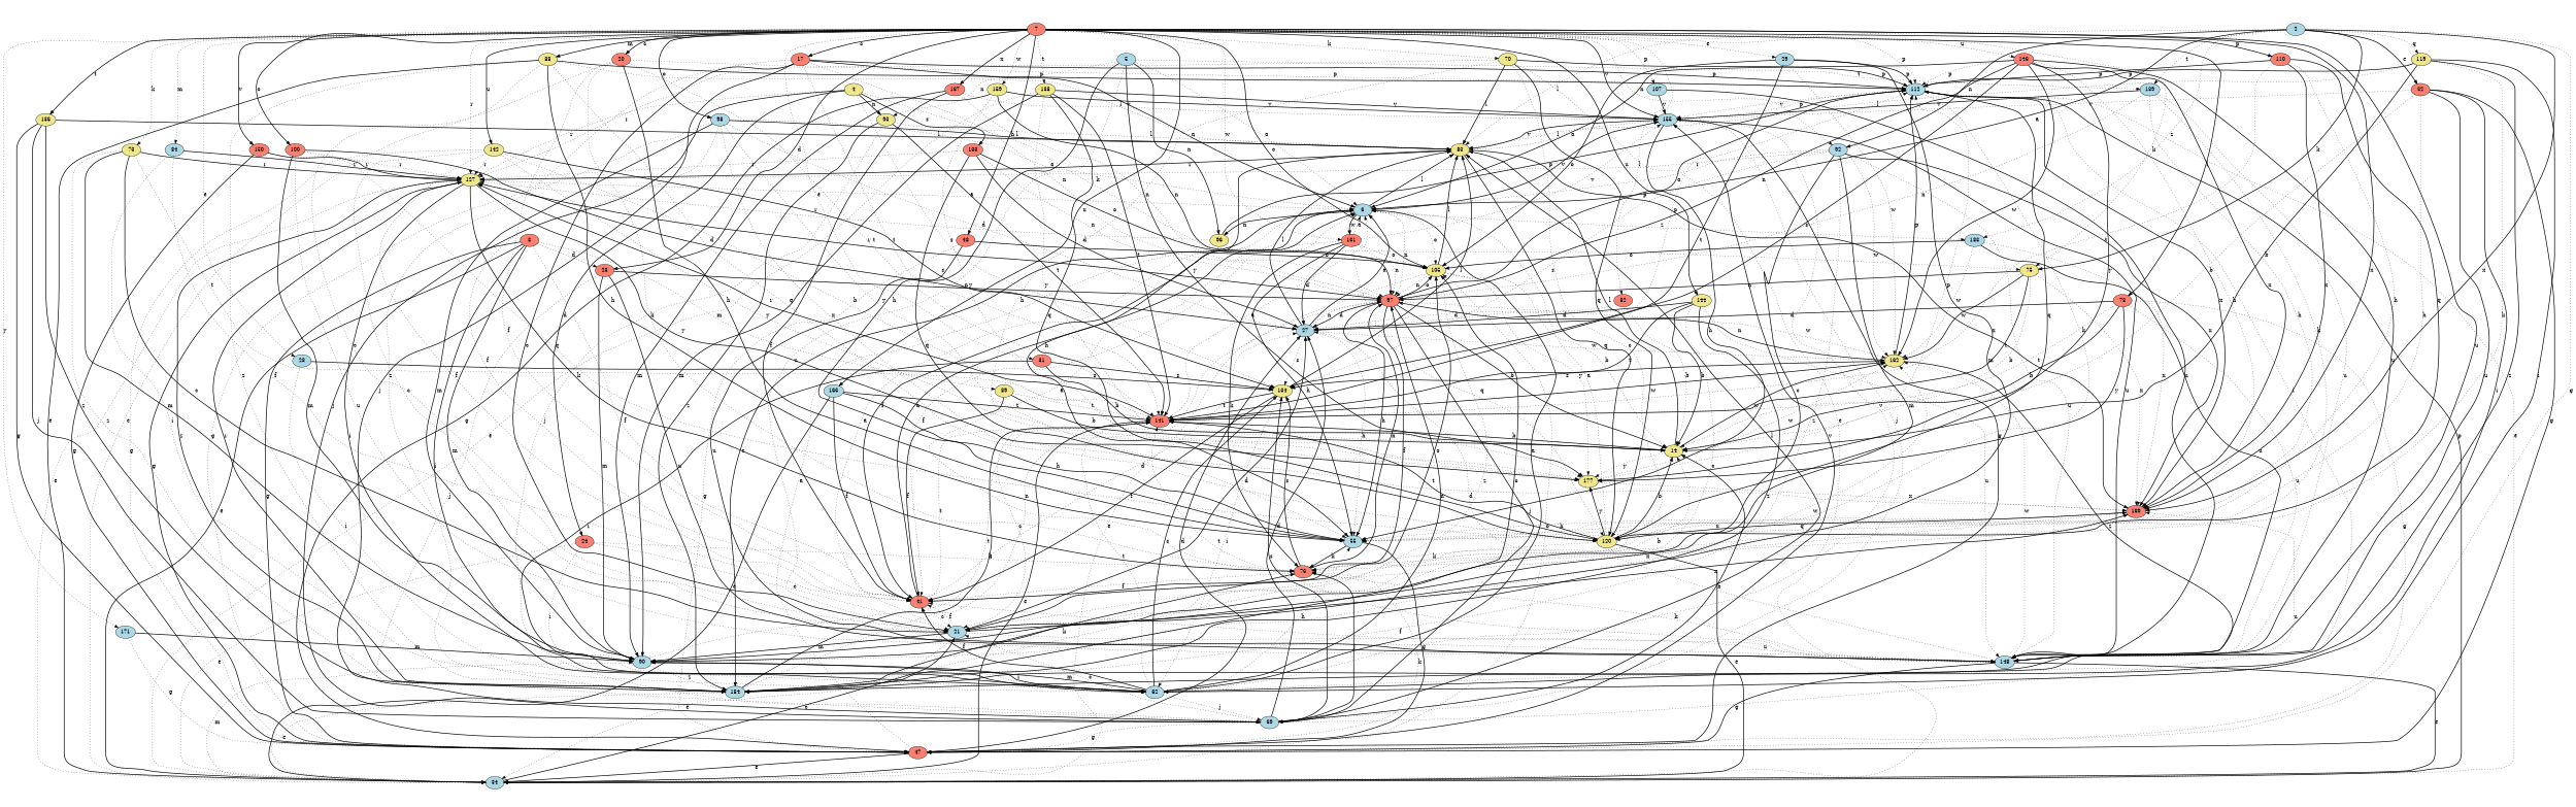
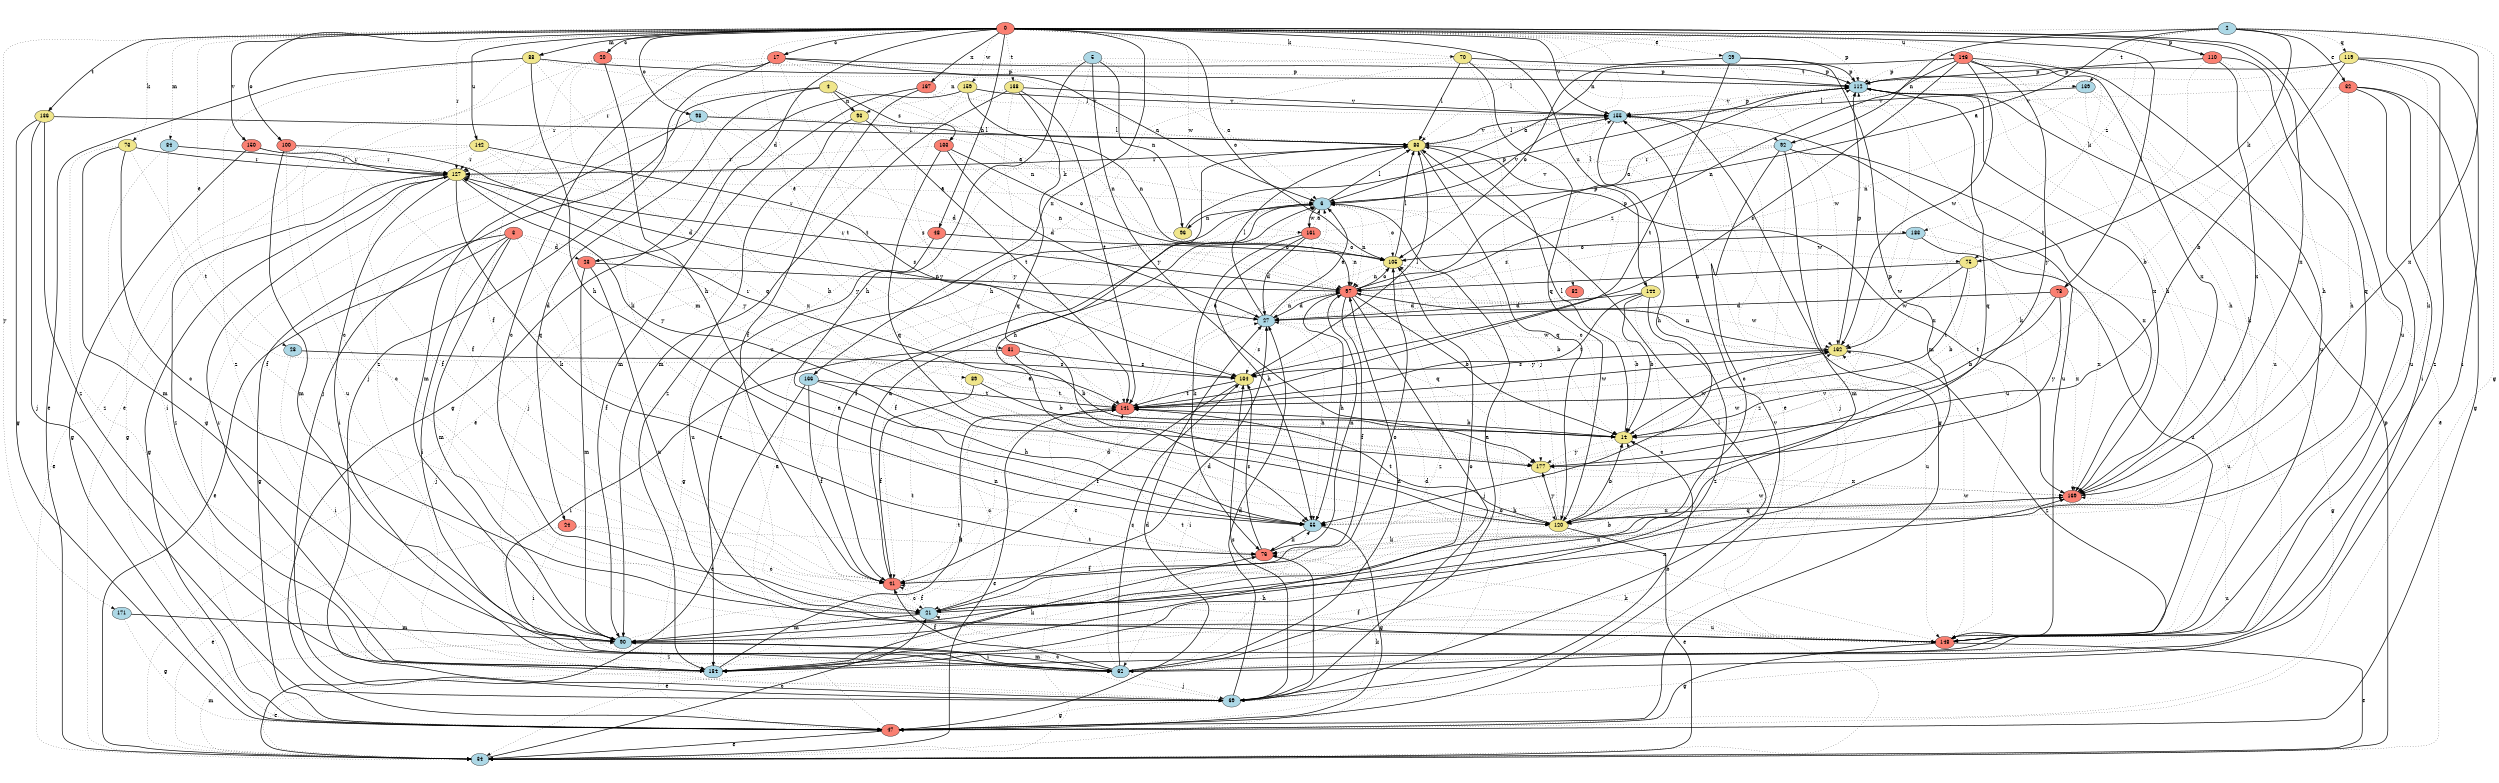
  strict digraph {
    node [fillcolor=salmon style=filled]
    edge [style=bold]
-   0 [label=7]
+   0
    17
    20
    23
    28 [fillcolor=lightblue]
    29 [fillcolor=lightblue]
    31
    48
    70 [fillcolor=khaki]
    73 [fillcolor=khaki]
    75 [fillcolor=khaki]
    78
    82
    84 [fillcolor=lightblue]
    88 [fillcolor=khaki]
    92 [fillcolor=lightblue]
    98 [fillcolor=lightblue]
    100
    105 [fillcolor=khaki]
-   107 [fillcolor=lightblue]
    110
    112 [fillcolor=lightblue]
    127 [fillcolor=khaki]
    136 [fillcolor=khaki]
    138 [fillcolor=khaki]
    142 [fillcolor=khaki]
    144 [fillcolor=khaki]
    146
-   148 [fillcolor=lightblue]
+   148
    150
    155 [fillcolor=lightblue]
    159 [fillcolor=khaki]
    161
    166 [fillcolor=lightblue]
    167
    169
    171 [fillcolor=lightblue]
    6 [fillcolor=lightblue]
    69 [fillcolor=lightblue]
    97
    184 [fillcolor=lightblue]
    21 [fillcolor=lightblue]
    141
    34 [fillcolor=lightblue]
    41
    55 [fillcolor=lightblue]
    76
    90 [fillcolor=lightblue]
    62 [fillcolor=lightblue]
    134 [fillcolor=khaki]
    162 [fillcolor=khaki]
    14 [fillcolor=khaki]
    47
    83 [fillcolor=khaki]
    120 [fillcolor=khaki]
    177 [fillcolor=khaki]
    27 [fillcolor=lightblue]
    2 [fillcolor=lightblue]
    32
    119 [fillcolor=khaki]
    139 [fillcolor=lightblue]
    183 [fillcolor=lightblue]
    96 [fillcolor=khaki]
    3
    89 [fillcolor=khaki]
    4 [fillcolor=khaki]
    24
    93 [fillcolor=khaki]
    133
    5 [fillcolor=lightblue]
    0 -> 17 [label=c]
    0 -> 20 [label=c]
    0 -> 23 [label=d]
    0 -> 28 [label=e style=dotted]
    0 -> 29 [label=e style=dotted]
    0 -> 31 [label=e style=dotted]
    0 -> 48 [label=h]
    0 -> 70 [label=k style=dotted]
    0 -> 73 [label=k style=dotted]
    0 -> 75 [label=k style=dotted]
    0 -> 78 [label=l]
    0 -> 82 [label=l style=dotted]
    0 -> 84 [label=m style=dotted]
    0 -> 88 [label=m]
    0 -> 92 [label=n style=dotted]
    0 -> 98 [label=o]
    0 -> 100 [label=o]
    0 -> 105 [label=o]
-   0 -> 107 [label=p style=dotted]
    0 -> 110 [label=p]
    0 -> 112 [label=p style=dotted]
    0 -> 127 [label=r style=dotted]
    0 -> 136 [label=t]
    0 -> 138 [label=t style=dotted]
    0 -> 142 [label=u]
    0 -> 144 [label=u]
    0 -> 146 [label=u style=dotted]
    0 -> 148 [label=u]
    0 -> 150 [label=v]
    0 -> 155 [label=v]
    0 -> 159 [label=w style=dotted]
    0 -> 161 [label=w style=dotted]
    0 -> 166 [label=x]
    0 -> 167 [label=x]
    0 -> 169 [label=x]
    0 -> 171 [label=y style=dotted]
    17 -> 112 [label=p]
    17 -> 6 [label=a]
    17 -> 69 [label=j]
    17 -> 97 [label=n style=dotted]
    17 -> 184 [label=z style=dotted]
    17 -> 21 [label=c]
    17 -> 141 [label=t style=dotted]
    20 -> 112 [label=p style=dotted]
    20 -> 141 [label=t style=dotted]
    20 -> 34 [label=e style=dotted]
    20 -> 41 [label=f style=dotted]
    20 -> 55 [label=h]
    20 -> 76 [label=k style=dotted]
    23 -> 148 [label=u]
    23 -> 69 [label=j style=dotted]
    23 -> 97 [label=n]
    23 -> 90 [label=m]
    28 -> 62 [label=i style=dotted]
    28 -> 134 [label=s]
    29 -> 105 [label=o]
    29 -> 112 [label=p]
    29 -> 141 [label=t]
    29 -> 90 [label=m]
    29 -> 162 [label=w style=dotted]
    31 -> 62 [label=i]
    31 -> 134 [label=s]
    31 -> 14 [label=b]
    48 -> 105 [label=o]
    48 -> 148 [label=u]
    48 -> 47 [label=g style=dotted]
    70 -> 112 [label=p]
    70 -> 127 [label=r style=dotted]
    70 -> 21 [label=c style=dotted]
    70 -> 34 [label=e style=dotted]
    70 -> 55 [label=h style=dotted]
    70 -> 83 [label=l]
    70 -> 120 [label=q]
    73 -> 127 [label=r]
    73 -> 184 [label=z style=dotted]
    73 -> 21 [label=c]
    73 -> 141 [label=t style=dotted]
    73 -> 90 [label=m]
    75 -> 169 [label=x style=dotted]
    75 -> 97 [label=n]
    75 -> 141 [label=t]
    75 -> 162 [label=w]
    75 -> 14 [label=b style=dotted]
    78 -> 148 [label=u style=dotted]
    78 -> 141 [label=t style=dotted]
    78 -> 14 [label=b]
    78 -> 47 [label=g style=dotted]
    78 -> 177 [label=y]
    78 -> 27 [label=d]
    82 -> 14 [label=b style=dotted]
    82 -> 27 [label=d style=dotted]
    84 -> 127 [label=r]
    84 -> 41 [label=f style=dotted]
    84 -> 62 [label=i style=dotted]
    88 -> 112 [label=p]
    88 -> 184 [label=z style=dotted]
    88 -> 21 [label=c style=dotted]
    88 -> 34 [label=e]
    88 -> 55 [label=h]
    88 -> 83 [label=l style=dotted]
    88 -> 120 [label=q style=dotted]
    92 -> 127 [label=r style=dotted]
    92 -> 148 [label=u style=dotted]
    92 -> 169 [label=x]
    92 -> 6 [label=a style=dotted]
    92 -> 184 [label=z style=dotted]
    92 -> 21 [label=c]
    92 -> 90 [label=m]
    92 -> 134 [label=s style=dotted]
    92 -> 162 [label=w style=dotted]
    98 -> 169 [label=x style=dotted]
    98 -> 6 [label=a style=dotted]
    98 -> 41 [label=f style=dotted]
    98 -> 90 [label=m]
    98 -> 47 [label=g style=dotted]
    98 -> 83 [label=l]
    98 -> 177 [label=y style=dotted]
    98 -> 27 [label=d style=dotted]
    100 -> 127 [label=r style=dotted]
    100 -> 148 [label=u style=dotted]
    100 -> 90 [label=m]
    100 -> 27 [label=d]
    105 -> 97 [label=n style=dotted]
    105 -> 184 [label=z style=dotted]
    105 -> 34 [label=e style=dotted]
    105 -> 14 [label=b style=dotted]
    105 -> 83 [label=l]
    105 -> 177 [label=y style=dotted]
-   107 -> 148 [label=u]
-   107 -> 155 [label=v]
    110 -> 112 [label=p]
    110 -> 169 [label=x]
    110 -> 141 [label=t style=dotted]
    110 -> 55 [label=h style=dotted]
    110 -> 120 [label=q]
    112 -> 155 [label=v style=dotted]
    112 -> 169 [label=x]
    112 -> 34 [label=e style=dotted]
    112 -> 76 [label=k style=dotted]
    112 -> 62 [label=i style=dotted]
    112 -> 120 [label=q]
    127 -> 6 [label=a style=dotted]
    127 -> 184 [label=z]
    127 -> 34 [label=e style=dotted]
    127 -> 76 [label=k]
    127 -> 62 [label=i]
    127 -> 47 [label=g]
    127 -> 177 [label=y]
    136 -> 69 [label=j]
    136 -> 184 [label=z]
    136 -> 47 [label=g]
    136 -> 83 [label=l]
    138 -> 155 [label=v]
    138 -> 141 [label=t]
    138 -> 34 [label=e style=dotted]
    138 -> 90 [label=m]
    138 -> 120 [label=q]
    138 -> 177 [label=y style=dotted]
    142 -> 127 [label=r style=dotted]
    142 -> 21 [label=c style=dotted]
    142 -> 41 [label=f style=dotted]
    142 -> 134 [label=s]
    142 -> 14 [label=b style=dotted]
    142 -> 47 [label=g style=dotted]
    142 -> 177 [label=y style=dotted]
    144 -> 148 [label=u style=dotted]
    144 -> 184 [label=z]
    144 -> 21 [label=c style=dotted]
    144 -> 141 [label=t]
    144 -> 14 [label=b]
    144 -> 27 [label=d]
    146 -> 112 [label=p style=dotted]
    146 -> 148 [label=u]
    146 -> 169 [label=x]
    146 -> 6 [label=a]
    146 -> 97 [label=n]
    146 -> 55 [label=h style=dotted]
    146 -> 134 [label=s]
    146 -> 162 [label=w]
    146 -> 177 [label=y]
    148 -> 141 [label=t style=dotted]
    148 -> 34 [label=e]
    148 -> 41 [label=f style=dotted]
    148 -> 76 [label=k style=dotted]
    148 -> 162 [label=w style=dotted]
    148 -> 47 [label=g]
    148 -> 27 [label=d style=dotted]
    150 -> 127 [label=r]
    150 -> 47 [label=g]
    150 -> 120 [label=q style=dotted]
    155 -> 112 [label=p style=dotted]
    155 -> 148 [label=u]
    155 -> 69 [label=j style=dotted]
    155 -> 55 [label=h]
    155 -> 47 [label=g]
    155 -> 83 [label=l style=dotted]
    159 -> 155 [label=v]
    159 -> 97 [label=n]
    159 -> 47 [label=g]
    159 -> 177 [label=y style=dotted]
    161 -> 105 [label=o style=dotted]
    161 -> 155 [label=v style=dotted]
    161 -> 6 [label=a style=dotted]
    161 -> 97 [label=n style=dotted]
    161 -> 41 [label=f style=dotted]
    161 -> 55 [label=h]
    161 -> 76 [label=k]
    161 -> 120 [label=q style=dotted]
    161 -> 27 [label=d]
    166 -> 141 [label=t]
    166 -> 34 [label=e]
    166 -> 41 [label=f]
    166 -> 55 [label=h]
    167 -> 155 [label=v style=dotted]
    167 -> 97 [label=n style=dotted]
    167 -> 41 [label=f]
    167 -> 90 [label=m]
    169 -> 55 [label=h style=dotted]
    169 -> 120 [label=q]
    171 -> 90 [label=m]
    171 -> 47 [label=g style=dotted]
    6 -> 105 [label=o style=dotted]
    6 -> 155 [label=v]
    6 -> 161 [label=w]
    6 -> 97 [label=n style=dotted]
    6 -> 184 [label=z]
    6 -> 41 [label=f]
    6 -> 83 [label=l]
    6 -> 183 [label=z style=dotted]
    6 -> 96 [label=n]
    69 -> 169 [label=u style=dotted]
    69 -> 21 [label=c style=dotted]
    69 -> 134 [label=s]
    69 -> 14 [label=b]
    69 -> 47 [label=g style=dotted]
    69 -> 83 [label=l]
    69 -> 27 [label=d]
    97 -> 105 [label=o]
    97 -> 112 [label=p]
    97 -> 127 [label=r]
    97 -> 69 [label=j]
    97 -> 41 [label=f]
    97 -> 55 [label=h]
    97 -> 162 [label=w style=dotted]
    97 -> 14 [label=b]
    97 -> 27 [label=d]
    184 -> 105 [label=o]
    184 -> 127 [label=r]
    184 -> 97 [label=n style=dotted]
    184 -> 141 [label=t]
    184 -> 34 [label=e style=dotted]
    184 -> 76 [label=k]
    21 -> 105 [label=o]
    21 -> 148 [label=u style=dotted]
    21 -> 169 [label=x]
    21 -> 6 [label=a style=dotted]
    21 -> 34 [label=e style=dotted]
    21 -> 41 [label=f style=dotted]
    21 -> 90 [label=m]
    21 -> 14 [label=b style=dotted]
    21 -> 27 [label=d]
    141 -> 127 [label=r]
    141 -> 6 [label=a style=dotted]
    141 -> 21 [label=c style=dotted]
    141 -> 34 [label=e]
    141 -> 162 [label=w]
    141 -> 14 [label=b]
    34 -> 105 [label=o style=dotted]
    34 -> 112 [label=p]
    34 -> 21 [label=c]
    34 -> 90 [label=m style=dotted]
    41 -> 169 [label=x style=dotted]
    41 -> 6 [label=a]
    41 -> 21 [label=c style=dotted]
    41 -> 141 [label=t style=dotted]
    41 -> 27 [label=d style=dotted]
    55 -> 76 [label=k]
    55 -> 47 [label=g]
    76 -> 6 [label=a style=dotted]
    76 -> 69 [label=j]
    76 -> 97 [label=n]
    76 -> 41 [label=f style=dotted]
    76 -> 134 [label=s]
    90 -> 184 [label=z style=dotted]
    90 -> 141 [label=t style=dotted]
    90 -> 62 [label=i]
    90 -> 162 [label=w style=dotted]
    62 -> 155 [label=v style=dotted]
    62 -> 6 [label=a]
    62 -> 69 [label=j style=dotted]
    62 -> 97 [label=n]
    62 -> 141 [label=t style=dotted]
    62 -> 41 [label=f]
    62 -> 55 [label=h style=dotted]
    62 -> 90 [label=m]
    62 -> 134 [label=s]
    134 -> 141 [label=t]
    134 -> 41 [label=f]
    134 -> 62 [label=i style=dotted]
    134 -> 83 [label=l]
    162 -> 112 [label=p]
    162 -> 97 [label=n]
    162 -> 184 [label=z]
    162 -> 134 [label=s]
    14 -> 162 [label=w]
    14 -> 83 [label=l]
    14 -> 177 [label=y style=dotted]
    47 -> 155 [label=v]
    47 -> 6 [label=a style=dotted]
    47 -> 34 [label=e]
    47 -> 76 [label=k style=dotted]
    47 -> 27 [label=d]
    83 -> 127 [label=r]
    83 -> 155 [label=v]
    83 -> 169 [label=x]
    83 -> 55 [label=h]
    83 -> 120 [label=q]
    120 -> 169 [label=x style=dotted]
-   120 -> 6 [label=a style=dotted]
+   120 -> 6 [label=j style=dotted]
    120 -> 141 [label=t]
    120 -> 34 [label=e]
    120 -> 76 [label=k style=dotted]
    120 -> 14 [label=b]
    120 -> 177 [label=y]
    177 -> 112 [label=p style=dotted]
    177 -> 169 [label=x style=dotted]
    177 -> 162 [label=w style=dotted]
    27 -> 112 [label=p style=dotted]
    27 -> 6 [label=a]
    27 -> 97 [label=n style=dotted]
    27 -> 55 [label=h style=dotted]
    27 -> 134 [label=s style=dotted]
    27 -> 162 [label=w style=dotted]
    27 -> 83 [label=l]
    2 -> 75 [label=k]
    2 -> 92 [label=n]
    2 -> 169 [label=x]
    2 -> 6 [label=a]
    2 -> 47 [label=g style=dotted]
    2 -> 83 [label=l style=dotted]
    2 -> 32 [label=e]
    2 -> 119 [label=q style=dotted]
    2 -> 139 [label=t style=dotted]
    2 -> 183 [label=z style=dotted]
    32 -> 148 [label=u]
    32 -> 155 [label=v style=dotted]
    32 -> 55 [label=h style=dotted]
    32 -> 62 [label=i]
    32 -> 14 [label=b style=dotted]
    32 -> 47 [label=g]
    119 -> 112 [label=p]
    119 -> 184 [label=z]
    119 -> 76 [label=k style=dotted]
    119 -> 62 [label=i]
    119 -> 14 [label=b]
    119 -> 83 [label=l style=dotted]
    139 -> 148 [label=u style=dotted]
    139 -> 155 [label=v]
    139 -> 97 [label=n style=dotted]
    139 -> 55 [label=h style=dotted]
    139 -> 76 [label=k style=dotted]
    183 -> 105 [label=o]
    183 -> 148 [label=u]
    183 -> 169 [label=x style=dotted]
    183 -> 162 [label=w style=dotted]
    96 -> 112 [label=p]
    96 -> 127 [label=r style=dotted]
    3 -> 23 [label=d style=dotted]
    3 -> 34 [label=e]
    3 -> 41 [label=f style=dotted]
    3 -> 90 [label=m]
    3 -> 62 [label=i]
    3 -> 47 [label=g]
    3 -> 89 [label=m style=dotted]
    89 -> 141 [label=t style=dotted]
    89 -> 41 [label=f]
    89 -> 14 [label=b]
    4 -> 75 [label=k style=dotted]
    4 -> 127 [label=r style=dotted]
    4 -> 69 [label=j]
    4 -> 134 [label=s style=dotted]
    4 -> 24 [label=d]
    4 -> 93 [label=n]
    4 -> 133 [label=s]
    24 -> 21 [label=c style=dotted]
    24 -> 34 [label=e style=dotted]
    24 -> 76 [label=k style=dotted]
    24 -> 62 [label=i style=dotted]
    93 -> 69 [label=j style=dotted]
    93 -> 184 [label=z]
    93 -> 141 [label=t]
    93 -> 83 [label=l style=dotted]
    133 -> 105 [label=o]
    133 -> 127 [label=r style=dotted]
    133 -> 97 [label=n style=dotted]
    133 -> 120 [label=q]
    133 -> 27 [label=d]
    5 -> 148 [label=u style=dotted]
    5 -> 6 [label=a style=dotted]
    5 -> 55 [label=h]
    5 -> 177 [label=y]
    5 -> 139 [label=t style=dotted]
    5 -> 96 [label=n]
    5 -> 93 [label=n style=dotted]
  }
